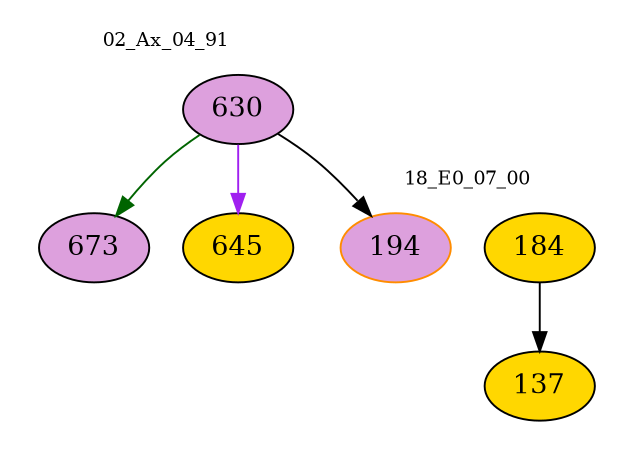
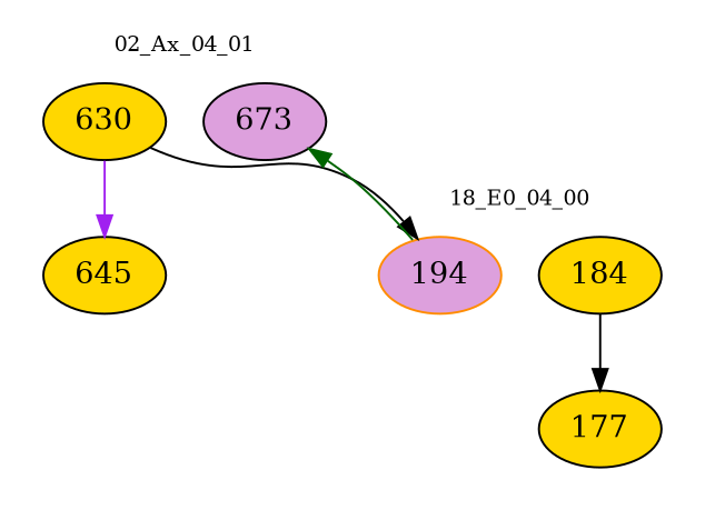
  digraph {
    node [color=black fillcolor=gold style=filled]
    edge [color=black]
-   n1 [fillcolor=plum label=630]
+   n1 [label=630]
    n2 [fillcolor=plum label=673]
    n3 [label=645]
    n4 [label=184]
-   n5 [label=137]
+   n5 [label=177]
    n6 [color=darkorange fillcolor=plum label=194]
    subgraph cluster_1 {
      color=white
      fontsize=10
-     label="02_Ax_04_91"
+     label="02_Ax_04_01"
      n1
      n2
      n3
    }
    subgraph cluster_2 {
      color=white
      fontsize=10
-     label="18_E0_07_00"
+     label="18_E0_04_00"
      n4
      n5
      n6
    }
-   n1 -> n2 [color=darkgreen]
+   n6 -> n2 [color=darkgreen]
    n1 -> n3 [color=purple]
    n1 -> n6
    n4 -> n5
  }
